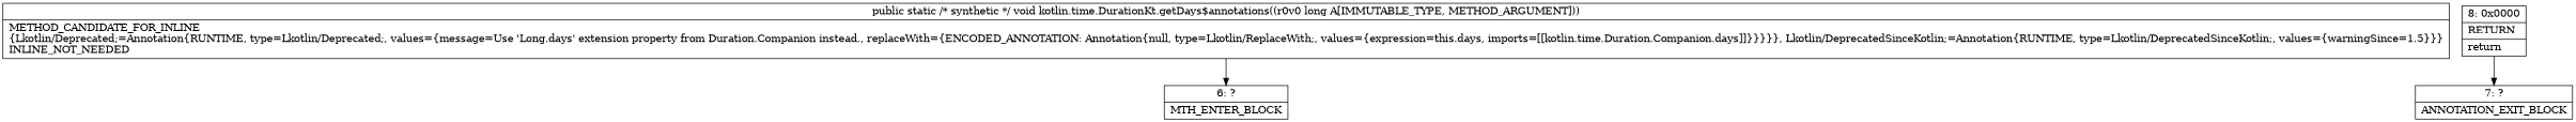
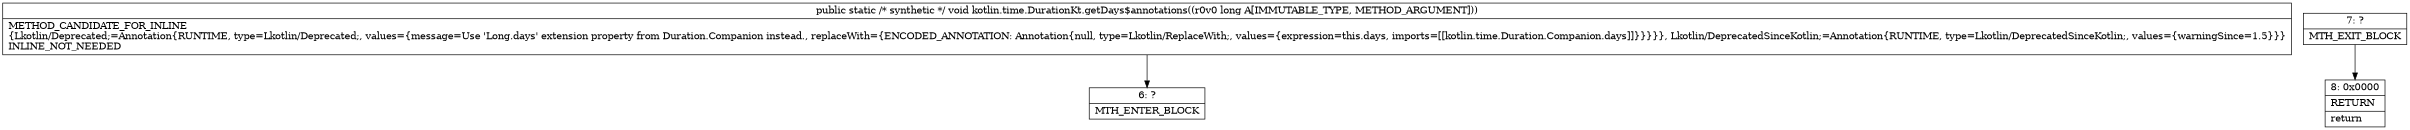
  digraph {
    node [shape=record]
    n1 [label="{6\:\ ?|MTH_ENTER_BLOCK\l}"]
    n2 [label="{8\:\ 0x0000|RETURN\l|return\l}"]
-   n3 [label="{7\:\ ?|ANNOTATION_EXIT_BLOCK\l}"]
+   n3 [label="{7\:\ ?|MTH_EXIT_BLOCK\l}"]
    n4 [label="{public static \/* synthetic *\/ void kotlin.time.DurationKt.getDays$annotations((r0v0 long A[IMMUTABLE_TYPE, METHOD_ARGUMENT]))  | METHOD_CANDIDATE_FOR_INLINE\l\{Lkotlin\/Deprecated;=Annotation\{RUNTIME, type=Lkotlin\/Deprecated;, values=\{message=Use 'Long.days' extension property from Duration.Companion instead., replaceWith=\{ENCODED_ANNOTATION: Annotation\{null, type=Lkotlin\/ReplaceWith;, values=\{expression=this.days, imports=[[kotlin.time.Duration.Companion.days]]\}\}\}\}\}, Lkotlin\/DeprecatedSinceKotlin;=Annotation\{RUNTIME, type=Lkotlin\/DeprecatedSinceKotlin;, values=\{warningSince=1.5\}\}\}\lINLINE_NOT_NEEDED\l}"]
-   n2 -> n3
+   n3 -> n2
    n4 -> n1
  }
